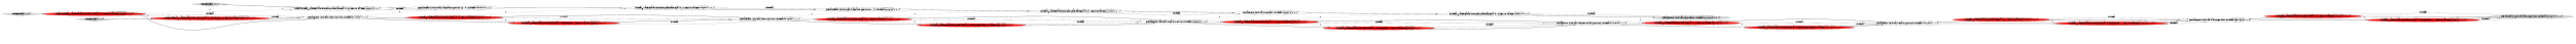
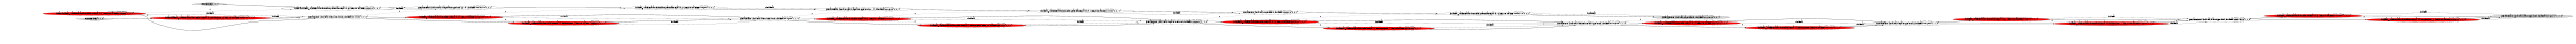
  digraph {
    rankdir=LR
    node [fillcolor=red shape=ellipse style=filled]
    edge [style=bold]
    n1 [fillcolor=white label="Assert.assertTrue(\"Should read: id equal to upper bound\",shouldRead)@@@12@@@['1', '1', '0']"]
    n2 [label="shouldRead = ManifestEvaluator.forRowFilter(notEqual(\"id\",INT_MAX_VALUE + 1),SPEC,true).eval(FILE)@@@13@@@['0', '1', '0']"]
    n3 [label="shouldRead = ManifestEvaluator.forRowFilter(notEqual(\"id\",80),SPEC,true).eval(FILE)@@@13@@@['1', '0', '0']"]
    n4 [label="shouldRead = ManifestEvaluator.forRowFilter(notEqual(\"id\",85),SPEC,true).eval(FILE)@@@15@@@['1', '0', '0']"]
    n5 [label="shouldRead = ManifestEvaluator.forRowFilter(notEqual(\"id\",INT_MAX_VALUE + 6),SPEC,true).eval(FILE)@@@15@@@['0', '1', '0']"]
    n6 [fillcolor=lightgray label="Assert.assertTrue(\"Should read: id above upper bound\",shouldRead)@@@16@@@['1', '1', '0']"]
    n7 [fillcolor=lightgray label="testIntegerGtEq['0', '0', '1']" shape=diamond]
    n8 [fillcolor=white label="boolean shouldRead = ManifestEvaluator.forRowFilter(greaterThanOrEqual(\"id\",85),SPEC,true).eval(FILE)@@@3@@@['0', '0', '1']"]
    n9 [label="shouldRead = ManifestEvaluator.forRowFilter(notEqual(\"id\",INT_MAX_VALUE - 4),SPEC,true).eval(FILE)@@@9@@@['0', '1', '0']"]
    n10 [fillcolor=white label="Assert.assertTrue(\"Should read: id between lower and upper bounds\",shouldRead)@@@10@@@['1', '1', '0']"]
    n11 [fillcolor=white label="shouldRead = ManifestEvaluator.forRowFilter(greaterThanOrEqual(\"id\",80),SPEC,true).eval(FILE)@@@5@@@['0', '0', '1']"]
    n12 [fillcolor=white label="Assert.assertFalse(\"Should not read: id range above upper bound (80 > 79)\",shouldRead)@@@6@@@['0', '0', '1']"]
    n13 [fillcolor=lightgray label="testIntegerNotEq['0', '1', '0']" shape=diamond]
    n14 [label="boolean shouldRead = ManifestEvaluator.forRowFilter(notEqual(\"id\",INT_MIN_VALUE - 25),SPEC,true).eval(FILE)@@@3@@@['0', '1', '0']"]
    n15 [label="shouldRead = ManifestEvaluator.forRowFilter(notEqual(\"id\",30),SPEC,true).eval(FILE)@@@7@@@['1', '0', '0']"]
    n16 [fillcolor=white label="Assert.assertTrue(\"Should read: id equal to lower bound\",shouldRead)@@@8@@@['1', '1', '0']"]
    n17 [label="shouldRead = ManifestEvaluator.forRowFilter(notEqual(\"id\",INT_MIN_VALUE),SPEC,true).eval(FILE)@@@7@@@['0', '1', '0']"]
    n18 [fillcolor=white label="shouldRead = ManifestEvaluator.forRowFilter(greaterThanOrEqual(\"id\",79),SPEC,true).eval(FILE)@@@7@@@['0', '0', '1']"]
    n19 [fillcolor=white label="shouldRead = ManifestEvaluator.forRowFilter(greaterThanOrEqual(\"id\",75),SPEC,true).eval(FILE)@@@9@@@['0', '0', '1']"]
    n20 [fillcolor=lightgray label="Assert.assertTrue(\"Should read: may possible ids\",shouldRead)@@@10@@@['0', '0', '1']"]
    n21 [fillcolor=white label="Assert.assertTrue(\"Should read: one possible id\",shouldRead)@@@8@@@['0', '0', '1']"]
    n22 [fillcolor=white label="Assert.assertTrue(\"Should read: id above upper bound\",shouldRead)@@@14@@@['1', '1', '0']"]
    n23 [label="shouldRead = ManifestEvaluator.forRowFilter(notEqual(\"id\",75),SPEC,true).eval(FILE)@@@9@@@['1', '0', '0']"]
    n24 [label="shouldRead = ManifestEvaluator.forRowFilter(notEqual(\"id\",29),SPEC,true).eval(FILE)@@@5@@@['1', '0', '0']"]
    n25 [label="shouldRead = ManifestEvaluator.forRowFilter(notEqual(\"id\",INT_MIN_VALUE - 1),SPEC,true).eval(FILE)@@@5@@@['0', '1', '0']"]
    n26 [fillcolor=white label="Assert.assertTrue(\"Should read: id below lower bound\",shouldRead)@@@6@@@['1', '1', '0']"]
    n27 [fillcolor=white label="Assert.assertFalse(\"Should not read: id range above upper bound (85 < 79)\",shouldRead)@@@4@@@['0', '0', '1']"]
    n28 [label="boolean shouldRead = ManifestEvaluator.forRowFilter(notEqual(\"id\",5),SPEC,true).eval(FILE)@@@3@@@['1', '0', '0']"]
    n29 [fillcolor=white label="Assert.assertTrue(\"Should read: id below lower bound\",shouldRead)@@@4@@@['1', '1', '0']"]
-   n30 [fillcolor=lightgray label="testIntegerNotEq['1', '0', '0']" shape=diamond]
    n31 [label="shouldRead = ManifestEvaluator.forRowFilter(notEqual(\"id\",79),SPEC,true).eval(FILE)@@@11@@@['1', '0', '0']"]
    n32 [label="shouldRead = ManifestEvaluator.forRowFilter(notEqual(\"id\",INT_MAX_VALUE),SPEC,true).eval(FILE)@@@11@@@['0', '1', '0']"]
    n1 -> n2
    n1 -> n3
    n2 -> n22 [label=shouldRead style=solid]
    n2 -> n22
    n3 -> n2 [label=0 style=dashed]
    n3 -> n22
    n3 -> n22 [label=shouldRead style=solid]
    n4 -> n5 [label=0 style=dashed]
    n4 -> n6 [label=shouldRead style=solid]
    n4 -> n6
    n5 -> n6
    n5 -> n6 [label=shouldRead style=solid]
    n7 -> n8
    n8 -> n27
    n8 -> n27 [label=shouldRead style=solid]
    n9 -> n10 [label=shouldRead style=solid]
    n9 -> n10
    n10 -> n20 [label=0 style=dashed]
    n10 -> n31
    n10 -> n32
    n11 -> n12 [label=shouldRead style=solid]
    n11 -> n12
    n12 -> n18
    n13 -> n14
    n14 -> n29 [label=shouldRead style=solid]
    n14 -> n29
    n15 -> n16
    n15 -> n16 [label=shouldRead style=solid]
    n15 -> n17 [label=0 style=dashed]
    n15 -> n18 [label=0 style=dashed]
    n16 -> n9
    n16 -> n21 [label=0 style=dashed]
    n16 -> n23
    n17 -> n16
    n17 -> n16 [label=shouldRead style=solid]
    n18 -> n21
    n18 -> n21 [label=shouldRead style=solid]
    n19 -> n20
    n19 -> n20 [label=shouldRead style=solid]
    n21 -> n19
    n22 -> n4
    n22 -> n5
    n23 -> n9 [label=0 style=dashed]
    n23 -> n10
    n23 -> n10 [label=shouldRead style=solid]
    n23 -> n19 [label=0 style=dashed]
    n24 -> n11 [label=0 style=dashed]
    n24 -> n25 [label=0 style=dashed]
    n24 -> n26
    n24 -> n26 [label=shouldRead style=solid]
    n25 -> n26 [label=shouldRead style=solid]
    n25 -> n26
    n26 -> n12 [label=0 style=dashed]
    n26 -> n15
    n26 -> n17
    n27 -> n11
    n28 -> n8 [label=0 style=dashed]
    n28 -> n14 [label=0 style=dashed]
    n28 -> n29 [label=shouldRead style=solid]
    n28 -> n29
    n29 -> n24
    n29 -> n25
    n29 -> n27 [label=0 style=dashed]
-   n30 -> n28
    n31 -> n1
    n31 -> n1 [label=shouldRead style=solid]
    n31 -> n32 [label=0 style=dashed]
    n32 -> n1 [label=shouldRead style=solid]
    n32 -> n1
  }
